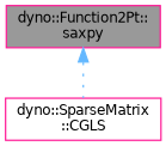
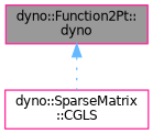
  digraph {
    rankdir=TB
    node [color=deeppink fontname=Helvetica fontsize=10 shape=box style=filled]
-   n1 [fillcolor=grey60 fontcolor=black height=0.2 label="dyno::Function2Pt::\lsaxpy" width=0.4]
+   n1 [fillcolor=grey60 fontcolor=black height=0.2 label="dyno::Function2Pt::\ldyno" width=0.4]
    n2 [fillcolor=white height=0.2 label="dyno::SparseMatrix\l::CGLS" width=0.4]
    n1 -> n2 [color=steelblue1 dir=back fontname=Helvetica fontsize=10 labelfontname=Helvetica labelfontsize=10 style=dotted]
  }
